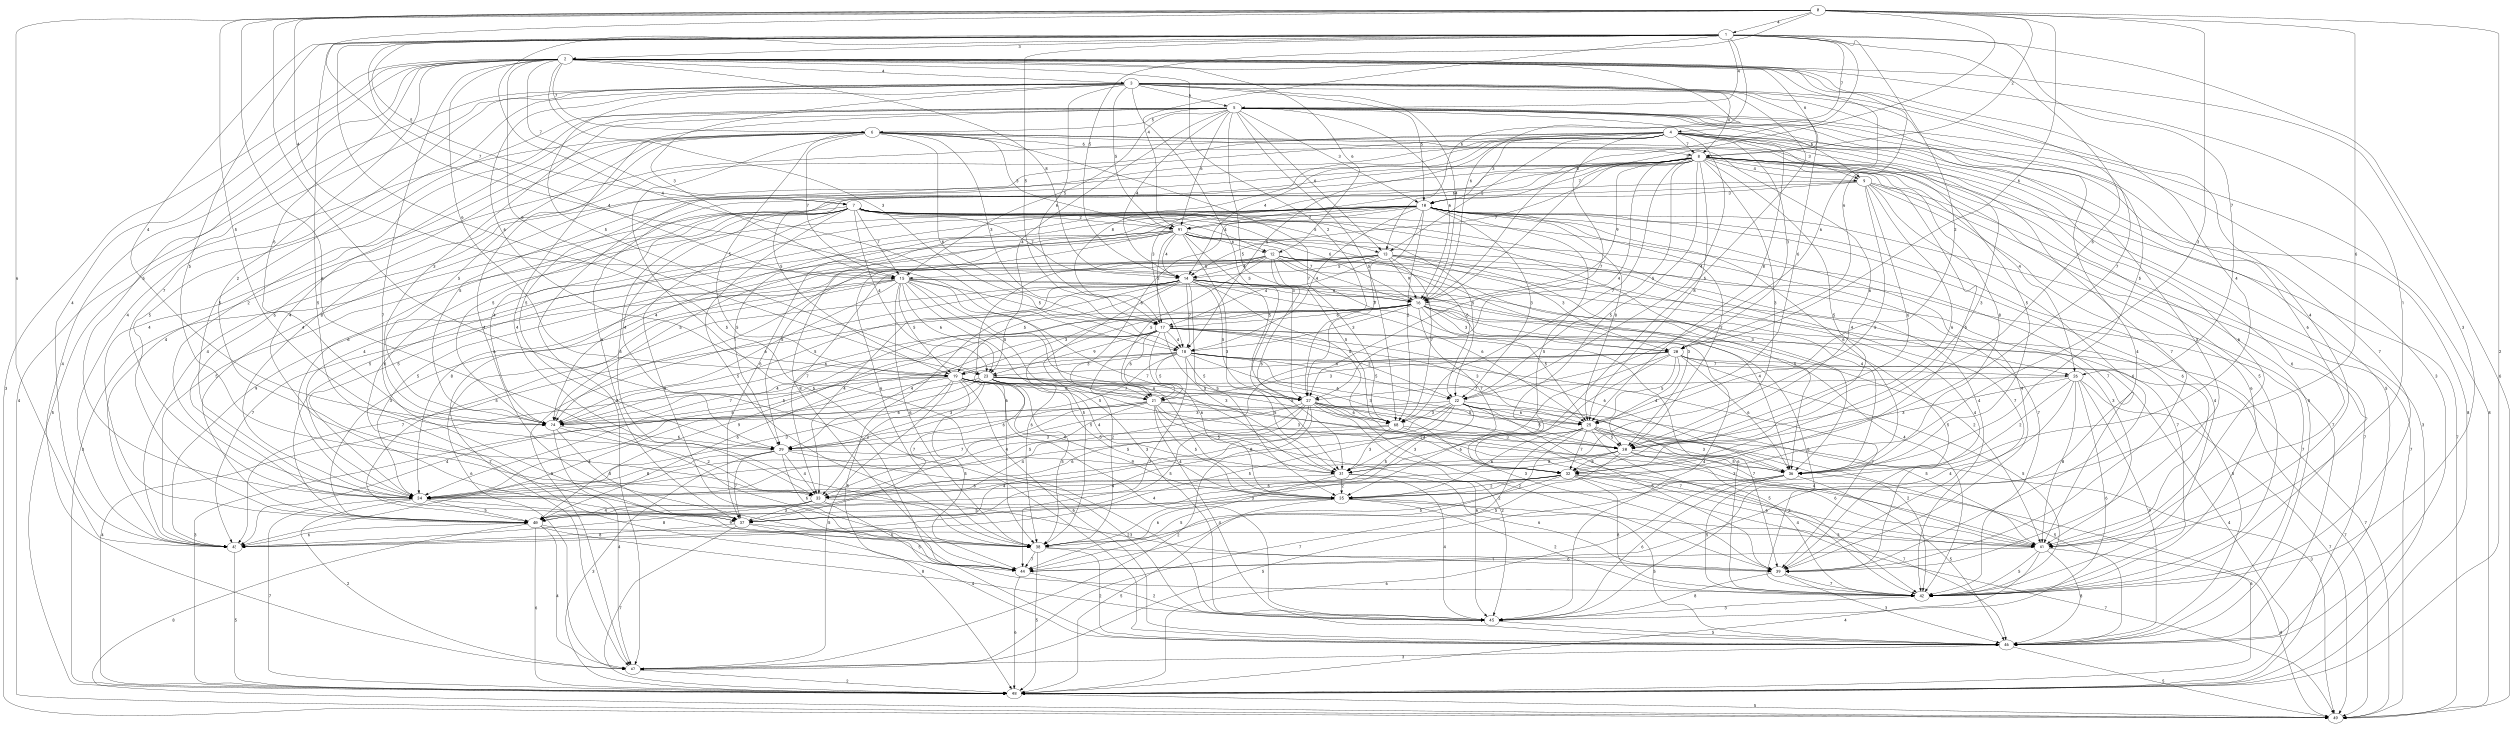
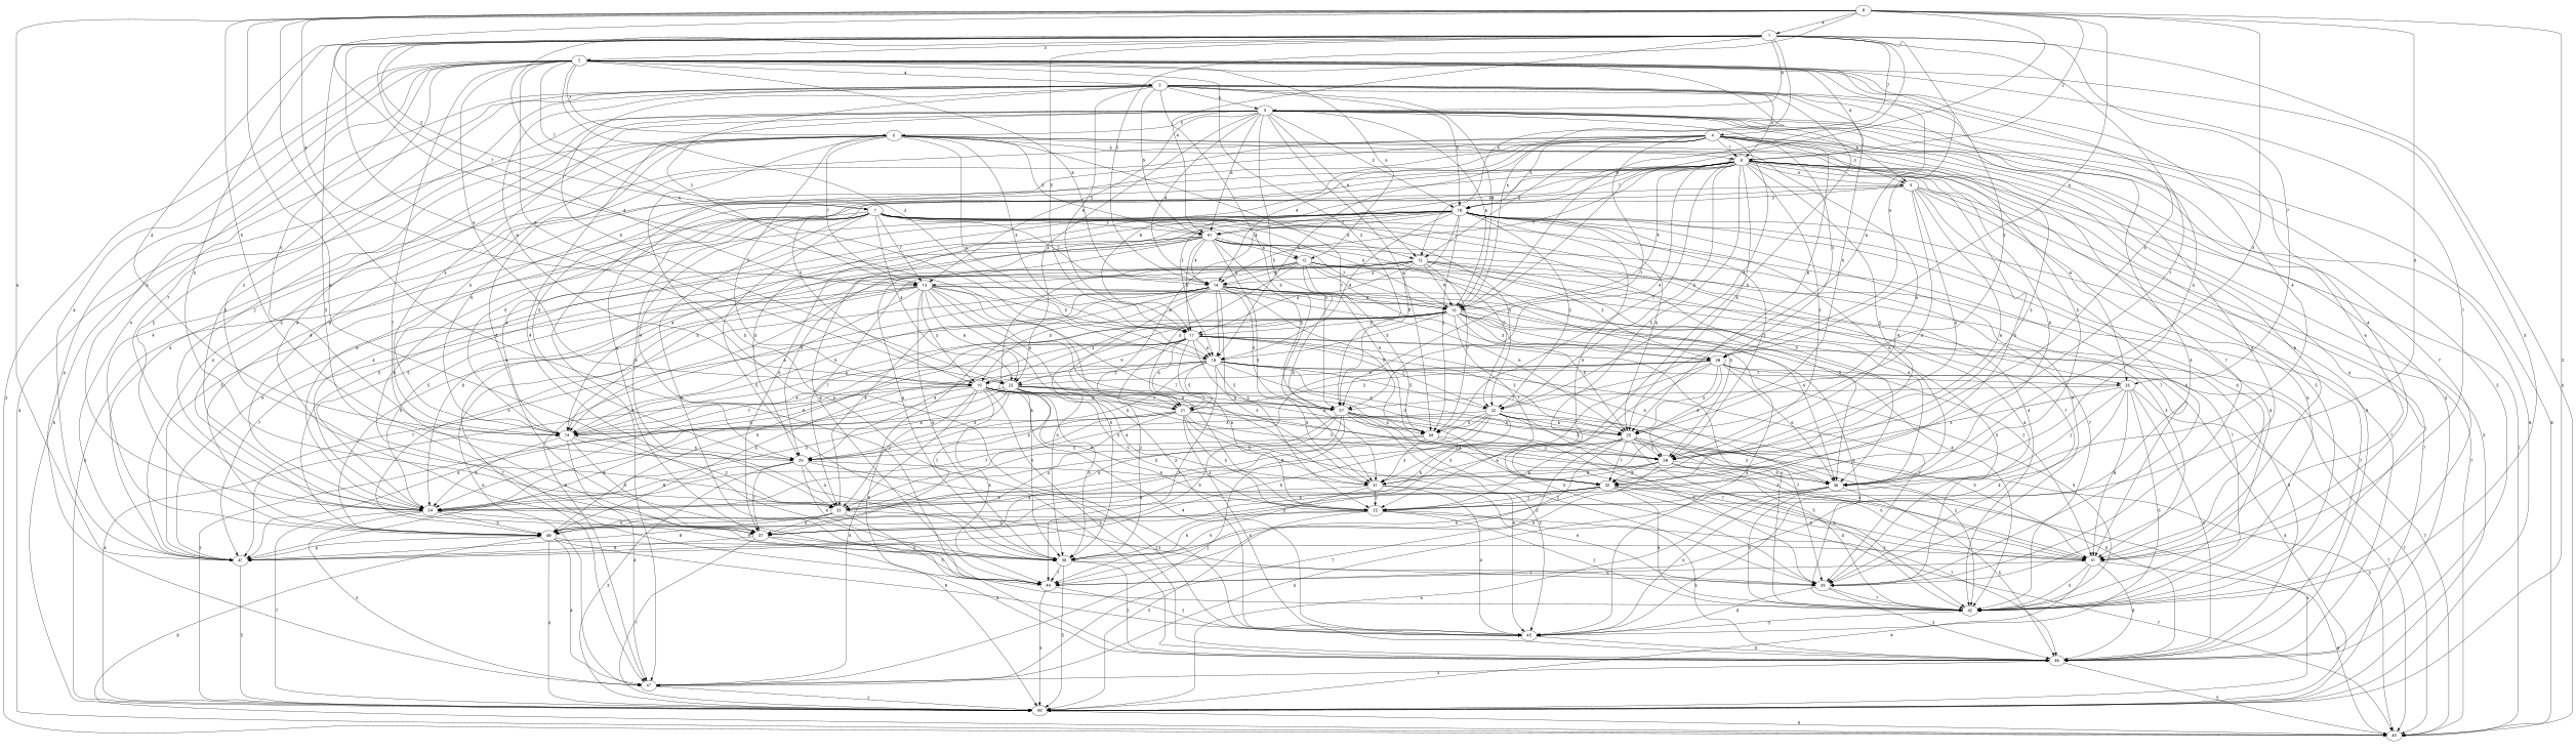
  strict digraph {
    fontname="Roboto Mono"
    node [fontname="Roboto Mono"]
    edge [fontname="Roboto Mono"]
    0
    1
    8
    14
    15
    16
    20
    21
    29
    32
    35
    38
    43
    46
    48
    2
    4
    5
    7
    n20 [label=91]
    13
    17
    18
    24
    25
    26
    30
    33
    44
    45
    49
    19
    22
    27
    42
    10
    31
    36
    37
    9
    n41 [label=68]
    39
    47
    40
    23
    34
    41
    3
    6
    12
    0 -> 1 [label=4]
    0 -> 8 [label=2]
    0 -> 14 [label=5]
    0 -> 15 [label=4]
    0 -> 16 [label=5]
    0 -> 20 [label=6]
    0 -> 21 [label=4]
    0 -> 29 [label=5]
    0 -> 32 [label=3]
    0 -> 35 [label=6]
    0 -> 38 [label=6]
    0 -> 43 [label=6]
    0 -> 46 [label=4]
    0 -> 48 [label=2]
    1 -> 15 [label=7]
    1 -> 16 [label=6]
    1 -> 2 [label=3]
    1 -> 4 [label=7]
    1 -> 5 [label=4]
    1 -> 7 [label=5]
    1 -> n20 [label=4]
    1 -> 13 [label=6]
    1 -> 17 [label=5]
    1 -> 18 [label=4]
    1 -> 24 [label=4]
    1 -> 25 [label=2]
    1 -> 26 [label=7]
    1 -> 30 [label=6]
    1 -> 33 [label=5]
    1 -> 44 [label=5]
    1 -> 45 [label=5]
    1 -> 49 [label=6]
    8 -> 14 [label=7]
    8 -> 16 [label=9]
    8 -> 29 [label=5]
    8 -> 32 [label=5]
    8 -> 35 [label=5]
    8 -> 43 [label=4]
    8 -> 46 [label=5]
    8 -> 48 [label=3]
    8 -> n20 [label=6]
    8 -> 18 [label=3]
    8 -> 24 [label=5]
    8 -> 25 [label=8]
    8 -> 26 [label=4]
    8 -> 30 [label=3]
    8 -> 49 [label=7]
    8 -> 19 [label=5]
    8 -> 22 [label=5]
    8 -> 27 [label=4]
    8 -> 42 [label=5]
    8 -> 10 [label=7]
    8 -> 31 [label=5]
    8 -> 36 [label=8]
    8 -> 37 [label=6]
    8 -> 9 [label=4]
    8 -> n41 [label=7]
    14 -> 16 [label=6]
    14 -> 35 [label=5]
    14 -> 38 [label=5]
    14 -> 48 [label=5]
    14 -> 18 [label=7]
    14 -> 24 [label=5]
    14 -> 25 [label=6]
    14 -> 26 [label=4]
    14 -> 33 [label=4]
    14 -> 19 [label=5]
    14 -> 27 [label=5]
    14 -> 36 [label=4]
    14 -> n41 [label=5]
    14 -> 39 [label=5]
    14 -> 47 [label=5]
    14 -> 40 [label=5]
    15 -> 16 [label=3]
    15 -> 21 [label=5]
    15 -> 35 [label=6]
    15 -> 38 [label=6]
    15 -> 43 [label=7]
    15 -> 17 [label=5]
    15 -> 24 [label=6]
    15 -> 45 [label=3]
    15 -> 19 [label=5]
    15 -> 42 [label=4]
    15 -> 31 [label=7]
    15 -> 47 [label=6]
    15 -> 40 [label=3]
    15 -> 23 [label=6]
    16 -> 20 [label=3]
    16 -> 32 [label=7]
    16 -> 38 [label=6]
    16 -> 43 [label=7]
    16 -> 46 [label=5]
    16 -> 17 [label=6]
    16 -> 18 [label=3]
    16 -> 24 [label=6]
    16 -> 25 [label=5]
    16 -> 45 [label=4]
    16 -> 19 [label=3]
    16 -> 42 [label=6]
    16 -> 34 [label=7]
    16 -> 41 [label=2]
    20 -> 21 [label=3]
    20 -> 38 [label=3]
    20 -> 48 [label=4]
    20 -> 25 [label=5]
    20 -> 30 [label=4]
    20 -> 33 [label=5]
    20 -> 49 [label=7]
    20 -> 42 [label=5]
    20 -> 36 [label=6]
    20 -> 37 [label=3]
    20 -> 23 [label=4]
    21 -> 29 [label=6]
    21 -> 35 [label=5]
    21 -> 46 [label=4]
    21 -> 24 [label=6]
    21 -> 25 [label=5]
    21 -> 33 [label=4]
    21 -> 45 [label=6]
    21 -> 31 [label=5]
    21 -> 34 [label=7]
    21 -> 41 [label=3]
    29 -> 32 [label=9]
    29 -> 38 [label=6]
    29 -> 48 [label=3]
    29 -> 33 [label=4]
    29 -> 45 [label=2]
    29 -> 37 [label=7]
    29 -> 34 [label=8]
    32 -> 35 [label=2]
    32 -> 38 [label=5]
    32 -> 46 [label=7]
    32 -> 48 [label=6]
    32 -> 33 [label=4]
    32 -> 42 [label=8]
    32 -> 40 [label=3]
    32 -> 34 [label=4]
    32 -> 41 [label=6]
    35 -> 38 [label=6]
    35 -> 46 [label=5]
    35 -> 48 [label=5]
    35 -> 49 [label=7]
    35 -> 42 [label=2]
    35 -> 40 [label=5]
    38 -> 46 [label=2]
    38 -> 48 [label=5]
    38 -> 44 [label=7]
    38 -> 39 [label=1]
    43 -> 48 [label=5]
    46 -> 49 [label=5]
    46 -> 47 [label=3]
    48 -> 49 [label=5]
    2 -> 8 [label=6]
    2 -> 14 [label=8]
    2 -> 16 [label=6]
    2 -> 20 [label=6]
    2 -> 32 [label=7]
    2 -> 35 [label=4]
    2 -> 43 [label=4]
    2 -> 7 [label=7]
    2 -> 18 [label=3]
    2 -> 24 [label=6]
    2 -> 33 [label=2]
    2 -> 44 [label=7]
    2 -> 49 [label=3]
    2 -> 19 [label=6]
    2 -> 22 [label=6]
    2 -> 27 [label=2]
    2 -> 42 [label=3]
    2 -> 47 [label=4]
    2 -> 23 [label=6]
    2 -> 34 [label=5]
    2 -> 41 [label=1]
    2 -> 3 [label=4]
    2 -> 6 [label=7]
    2 -> 12 [label=6]
    4 -> 8 [label=7]
    4 -> 14 [label=4]
    4 -> 20 [label=3]
    4 -> 32 [label=3]
    4 -> 43 [label=4]
    4 -> 46 [label=5]
    4 -> 48 [label=8]
    4 -> 13 [label=5]
    4 -> 17 [label=8]
    4 -> 18 [label=5]
    4 -> 22 [label=4]
    4 -> 27 [label=7]
    4 -> 42 [label=6]
    4 -> 10 [label=3]
    4 -> 9 [label=3]
    4 -> 47 [label=7]
    4 -> 40 [label=4]
    4 -> 34 [label=8]
    4 -> 41 [label=6]
    5 -> 14 [label=4]
    5 -> 15 [label=5]
    5 -> 16 [label=6]
    5 -> 38 [label=4]
    5 -> 46 [label=3]
    5 -> n20 [label=6]
    5 -> 13 [label=6]
    5 -> 24 [label=3]
    5 -> 25 [label=8]
    5 -> 49 [label=8]
    5 -> 27 [label=5]
    5 -> 42 [label=7]
    5 -> 10 [label=3]
    5 -> 37 [label=4]
    5 -> 9 [label=6]
    5 -> n41 [label=5]
    5 -> 39 [label=3]
    5 -> 40 [label=5]
    5 -> 23 [label=4]
    5 -> 34 [label=2]
    5 -> 41 [label=6]
    5 -> 6 [label=5]
    7 -> 14 [label=7]
    7 -> 15 [label=7]
    7 -> 16 [label=6]
    7 -> 29 [label=4]
    7 -> 38 [label=5]
    7 -> 48 [label=3]
    7 -> n20 [label=2]
    7 -> 13 [label=5]
    7 -> 24 [label=4]
    7 -> 33 [label=5]
    7 -> 44 [label=6]
    7 -> 22 [label=5]
    7 -> 42 [label=4]
    7 -> 36 [label=3]
    7 -> 37 [label=6]
    7 -> 23 [label=4]
    7 -> 41 [label=7]
    7 -> 12 [label=4]
    n20 -> 14 [label=4]
    n20 -> 16 [label=7]
    n20 -> 29 [label=5]
    n20 -> 38 [label=6]
    n20 -> 43 [label=9]
    n20 -> 17 [label=2]
    n20 -> 24 [label=5]
    n20 -> 22 [label=6]
    n20 -> 27 [label=5]
    n20 -> 42 [label=7]
    n20 -> 31 [label=3]
    n20 -> 39 [label=7]
    n20 -> 34 [label=5]
    n20 -> 12 [label=6]
    13 -> 14 [label=5]
    13 -> 15 [label=5]
    13 -> 16 [label=9]
    13 -> 20 [label=3]
    13 -> 17 [label=4]
    13 -> 24 [label=1]
    13 -> 33 [label=7]
    13 -> 42 [label=7]
    13 -> 36 [label=4]
    13 -> n41 [label=7]
    13 -> 39 [label=4]
    13 -> 34 [label=8]
    17 -> 21 [label=6]
    17 -> 29 [label=4]
    17 -> 35 [label=6]
    17 -> 38 [label=2]
    17 -> 18 [label=4]
    17 -> 25 [label=3]
    17 -> 49 [label=7]
    17 -> 22 [label=2]
    17 -> 42 [label=6]
    17 -> 31 [label=3]
    17 -> 36 [label=6]
    17 -> 40 [label=9]
    17 -> 23 [label=9]
    17 -> 34 [label=5]
    18 -> 21 [label=5]
    18 -> 29 [label=5]
    18 -> 24 [label=4]
    18 -> 25 [label=6]
    18 -> 26 [label=7]
    18 -> 30 [label=3]
    18 -> 44 [label=7]
    18 -> 19 [label=3]
    18 -> 22 [label=5]
    18 -> 27 [label=5]
    18 -> 39 [label=7]
    18 -> 40 [label=6]
    24 -> 29 [label=6]
    24 -> 33 [label=2]
    24 -> 37 [label=5]
    24 -> 47 [label=4]
    25 -> 32 [label=7]
    25 -> 35 [label=6]
    25 -> 46 [label=5]
    25 -> 30 [label=5]
    25 -> 44 [label=2]
    25 -> 42 [label=2]
    25 -> 31 [label=6]
    25 -> 36 [label=3]
    25 -> 47 [label=7]
    25 -> 41 [label=4]
    26 -> 46 [label=9]
    26 -> 30 [label=3]
    26 -> 44 [label=4]
    26 -> 45 [label=6]
    26 -> 49 [label=7]
    26 -> 27 [label=7]
    26 -> 36 [label=2]
    26 -> 41 [label=8]
    30 -> 32 [label=8]
    30 -> 44 [label=5]
    30 -> 42 [label=4]
    30 -> 31 [label=8]
    30 -> 36 [label=5]
    30 -> 40 [label=6]
    30 -> 41 [label=6]
    33 -> 43 [label=8]
    33 -> 42 [label=5]
    33 -> 37 [label=3]
    33 -> 39 [label=3]
    33 -> 40 [label=4]
    44 -> 48 [label=6]
    44 -> 45 [label=2]
    45 -> 46 [label=5]
    19 -> 21 [label=6]
    19 -> 35 [label=4]
    19 -> 43 [label=4]
    19 -> 46 [label=6]
    19 -> 48 [label=4]
    19 -> 24 [label=5]
    19 -> 33 [label=2]
    19 -> 44 [label=5]
    19 -> 45 [label=4]
    19 -> 27 [label=7]
    19 -> 36 [label=3]
    19 -> 39 [label=7]
    19 -> 47 [label=5]
    22 -> 43 [label=5]
    22 -> 24 [label=3]
    22 -> 25 [label=6]
    22 -> 30 [label=5]
    22 -> 33 [label=0]
    22 -> 42 [label=2]
    22 -> 37 [label=5]
    22 -> n41 [label=3]
    22 -> 39 [label=5]
    22 -> 34 [label=5]
    22 -> 41 [label=5]
    27 -> 32 [label=4]
    27 -> 43 [label=5]
    27 -> 45 [label=2]
    27 -> 49 [label=3]
    27 -> 42 [label=5]
    27 -> 37 [label=4]
    27 -> n41 [label=6]
    27 -> 39 [label=2]
    27 -> 47 [label=2]
    27 -> 40 [label=4]
-   27 -> 34 [label=5]
+   24 -> 34 [label=5]
    42 -> 45 [label=3]
    10 -> 21 [label=6]
    10 -> 29 [label=5]
    10 -> 35 [label=5]
    10 -> 43 [label=5]
    10 -> 46 [label=7]
    10 -> n20 [label=7]
    10 -> 18 [label=4]
    10 -> 24 [label=4]
    10 -> 25 [label=8]
    10 -> 30 [label=2]
    10 -> 44 [label=8]
    10 -> 22 [label=3]
    10 -> 27 [label=7]
    10 -> 42 [label=4]
    10 -> 36 [label=6]
    10 -> 37 [label=6]
    10 -> n41 [label=2]
    10 -> 39 [label=4]
    10 -> 40 [label=5]
    10 -> 34 [label=4]
    10 -> 41 [label=6]
    31 -> 35 [label=2]
    31 -> 44 [label=5]
    31 -> 45 [label=4]
    31 -> 39 [label=6]
    31 -> 34 [label=6]
    36 -> 46 [label=5]
    36 -> 48 [label=6]
    36 -> 45 [label=6]
    36 -> 42 [label=5]
    36 -> 47 [label=5]
    37 -> 38 [label=5]
    37 -> 43 [label=8]
    37 -> 46 [label=4]
    37 -> 48 [label=7]
    9 -> 32 [label=6]
    9 -> 48 [label=7]
    9 -> 24 [label=5]
    9 -> 30 [label=6]
    9 -> 49 [label=7]
    9 -> 42 [label=6]
    9 -> 10 [label=3]
    9 -> 31 [label=5]
    9 -> 39 [label=6]
    9 -> 34 [label=6]
    n41 -> 29 [label=3]
    n41 -> 30 [label=3]
    n41 -> 33 [label=6]
    n41 -> 31 [label=3]
    n41 -> 41 [label=7]
    39 -> 46 [label=3]
    39 -> 45 [label=8]
    39 -> 42 [label=7]
    47 -> 48 [label=2]
    40 -> 43 [label=6]
    40 -> 48 [label=6]
    40 -> 45 [label=8]
    40 -> 49 [label=8]
    40 -> 47 [label=4]
    40 -> 41 [label=3]
    23 -> 29 [label=3]
    23 -> 35 [label=5]
    23 -> 38 [label=5]
    23 -> 43 [label=4]
    23 -> 48 [label=3]
    23 -> 30 [label=5]
    23 -> 27 [label=5]
    23 -> 31 [label=4]
    23 -> 37 [label=7]
    23 -> n41 [label=5]
    23 -> 39 [label=3]
    23 -> 34 [label=3]
    34 -> 38 [label=9]
    34 -> 48 [label=7]
    34 -> 47 [label=2]
    34 -> 40 [label=5]
    41 -> 46 [label=8]
    41 -> 48 [label=4]
    41 -> 44 [label=6]
    41 -> 49 [label=4]
    41 -> 42 [label=5]
    3 -> 8 [label=4]
    3 -> 15 [label=3]
    3 -> 16 [label=4]
    3 -> 32 [label=5]
    3 -> 43 [label=4]
    3 -> 5 [label=6]
    3 -> n20 [label=5]
    3 -> 17 [label=6]
    3 -> 25 [label=6]
    3 -> 45 [label=4]
    3 -> 49 [label=4]
    3 -> 19 [label=6]
    3 -> 10 [label=5]
    3 -> 31 [label=5]
    3 -> 36 [label=5]
    3 -> 37 [label=5]
    3 -> 23 [label=5]
    3 -> 34 [label=7]
    3 -> 41 [label=4]
    6 -> 8 [label=6]
    6 -> 15 [label=7]
    6 -> 46 [label=5]
    6 -> 48 [label=5]
    6 -> n20 [label=3]
    6 -> 17 [label=3]
    6 -> 18 [label=6]
    6 -> 24 [label=5]
    6 -> 30 [label=6]
    6 -> 44 [label=6]
    6 -> 19 [label=5]
    6 -> 36 [label=5]
    6 -> n41 [label=7]
    6 -> 39 [label=7]
    6 -> 40 [label=4]
    6 -> 34 [label=6]
    12 -> 14 [label=4]
    12 -> 20 [label=7]
    12 -> 21 [label=5]
    12 -> 38 [label=6]
    12 -> 46 [label=7]
    12 -> 30 [label=3]
    12 -> 31 [label=6]
    12 -> 36 [label=5]
    12 -> n41 [label=5]
    12 -> 47 [label=7]
    12 -> 34 [label=5]
    12 -> 41 [label=3]
  }
